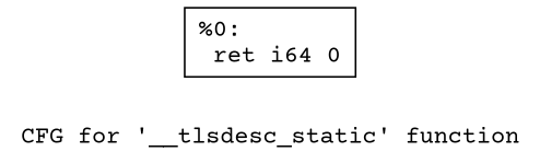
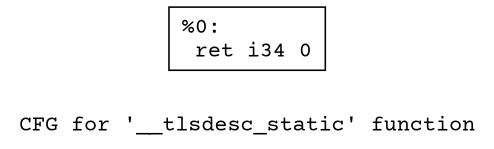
  digraph {
    label="CFG for '__tlsdesc_static' function"
    fontname="Courier Prime"
-   n1 [label="{%0:\l  ret i64 0\l}" shape=record fontname="Courier Prime"]
+   n1 [label="{%0:\l  ret i34 0\l}" shape=record fontname="Courier Prime"]
  }
